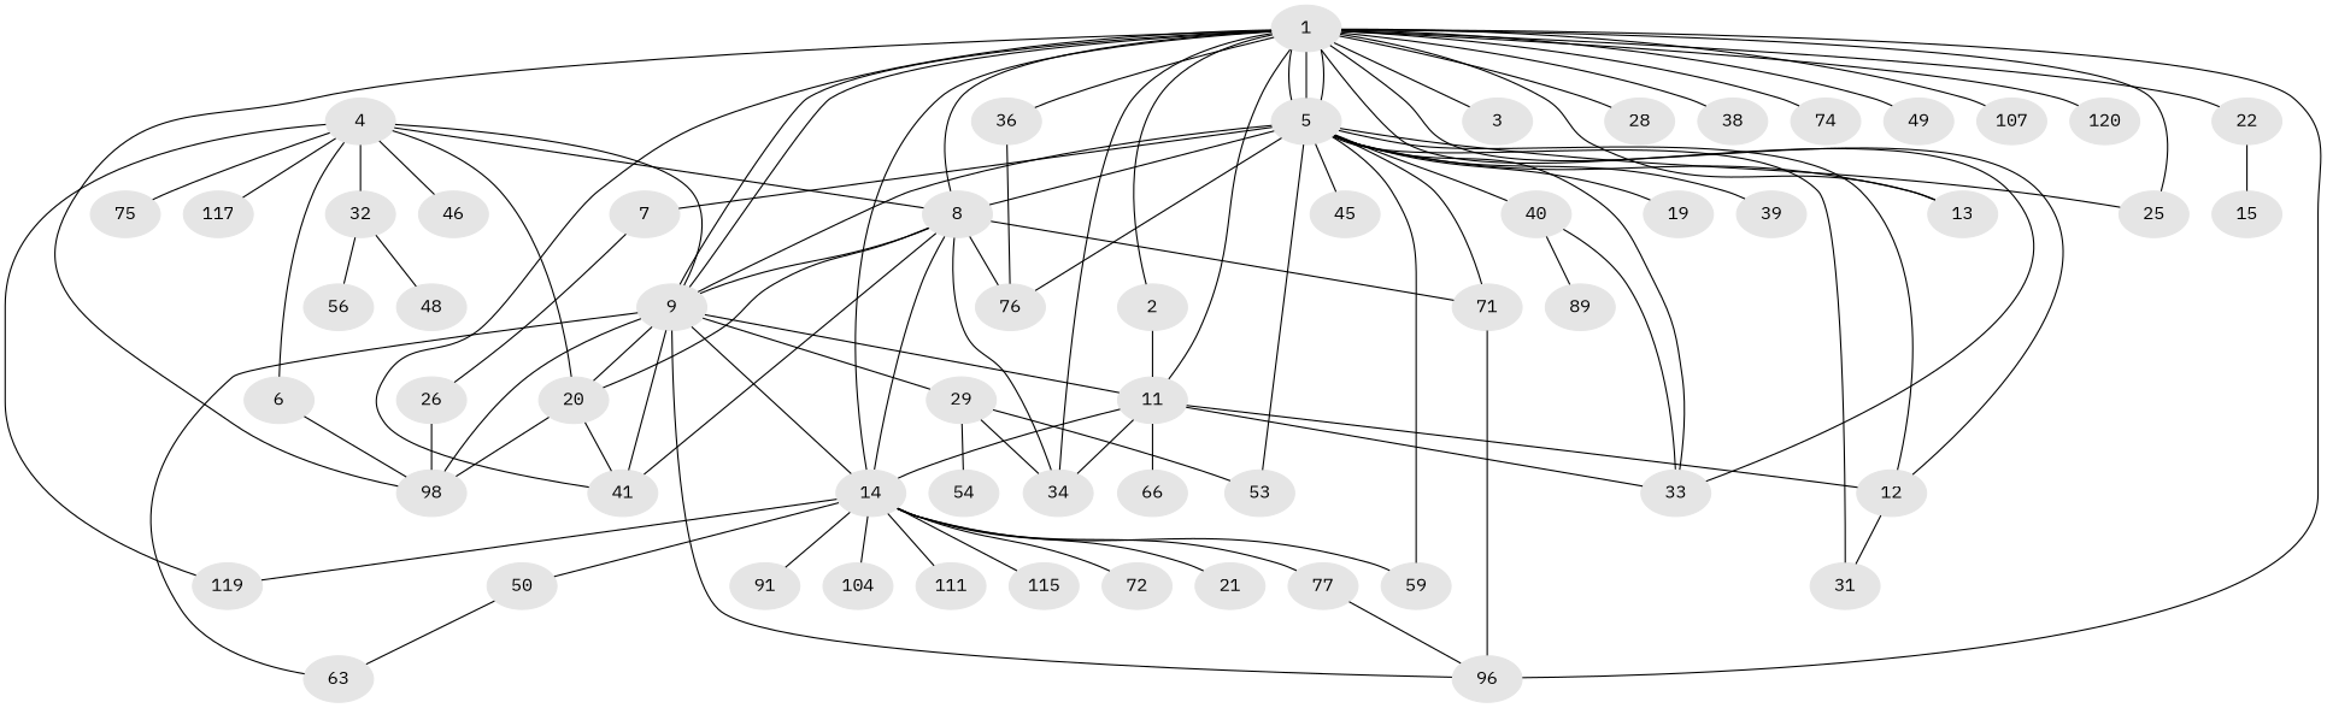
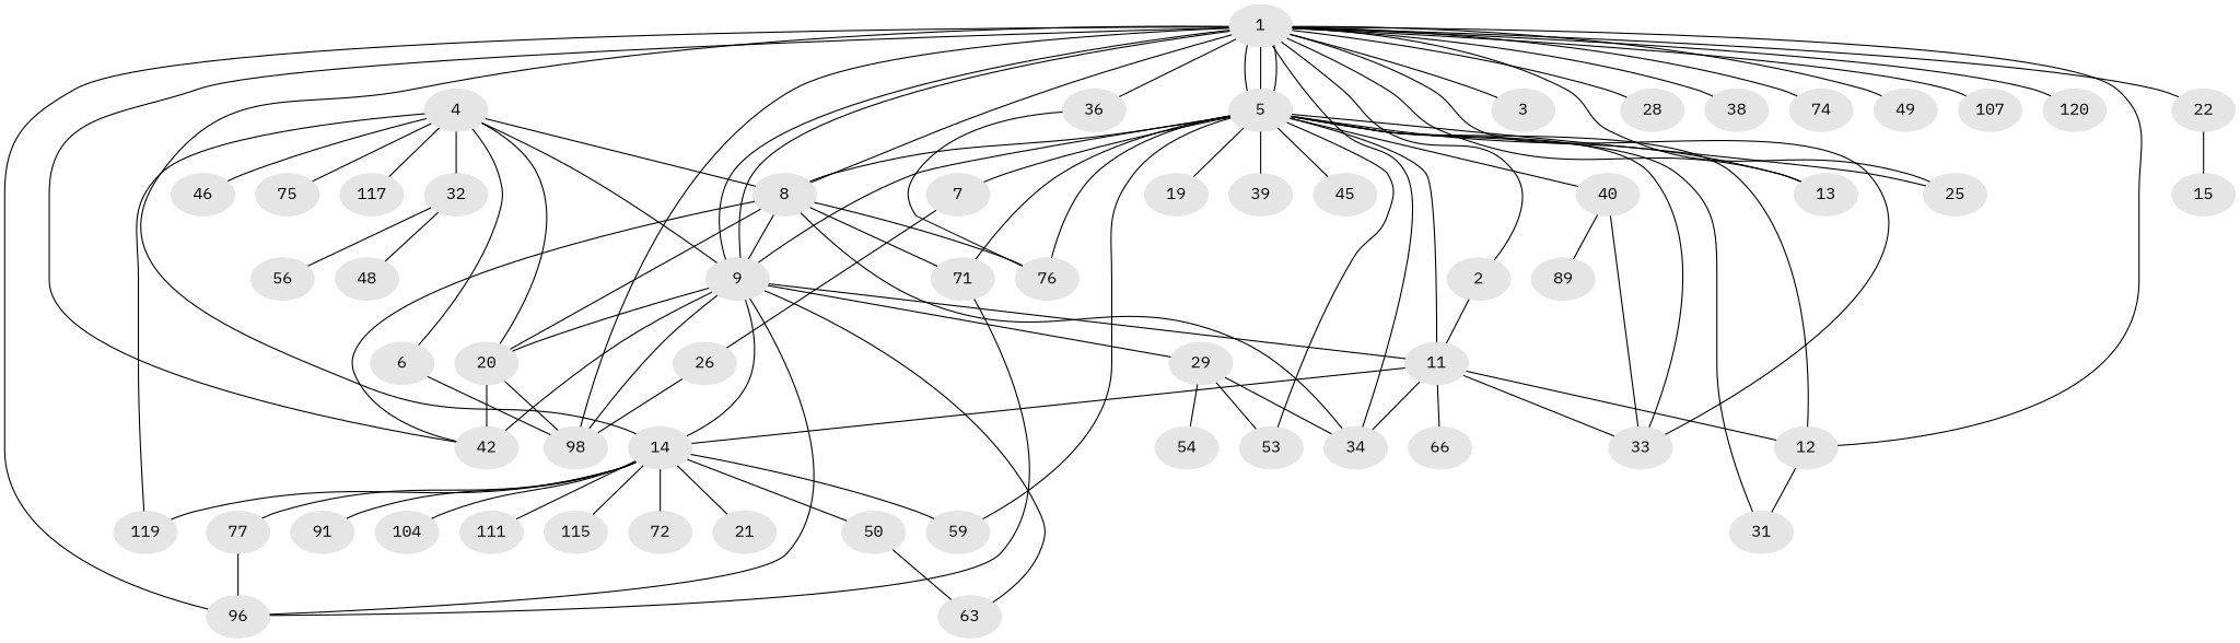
  graph {
    fontname="IBM Plex Mono"
    node [color=gray90 fontname="IBM Plex Mono" style=filled]
    edge [fontname="IBM Plex Mono"]
    1
    2
    3
    5 [super="+70"]
    8 [super="+57+113+65+17+64+51+60"]
    9 [super="+61+16+118+24"]
    12 [super="+27+30"]
    13
    14 [super="+18+35"]
    22
    25 [super="+40"]
    28
    33 [super="+90+67"]
    34
    36 [super="+80+55"]
    38
-   41 [super="+93+43"]
+   41 [super="+93+43" label=42]
    n18 [label=74]
    49 [super="+79+81"]
    96 [super="+116+100"]
    98 [super="+105"]
    107
    120
    11 [super="+74"]
    4
    6
    20 [super="+58"]
    32 [super="+94+42"]
    46
    75
    117
    119
    7 [super="+102+103+78"]
    n34 [label=40]
    19 [super="+109"]
    31
    39
    45
    53 [super="+62"]
    59 [super="+85+110+86+69"]
    71 [super="+92"]
    76 [super="+99"]
    29
    63 [super="+112"]
    21
    50 [super="+68"]
    72
    77
    91
    104
    111
    115
    15
    66
    48
    56
    26
    89
    54
    1 -- 2
    1 -- 3
    1 -- 5
    1 -- 5
    1 -- 5
    1 -- 8
    1 -- 9 [weight=3]
    1 -- 9
    1 -- 12
    1 -- 13
    1 -- 14 [weight=2]
    1 -- 22
    1 -- 25
    1 -- 28
    1 -- 33
    1 -- 34
    1 -- 36
    1 -- 38
    1 -- 41
    1 -- n18
    1 -- 49
    1 -- 96 [weight=2]
    1 -- 98
    1 -- 107
    1 -- 120
    2 -- 11
    5 -- 8 [weight=3]
    5 -- 9 [weight=2]
    5 -- 12 [weight=2]
    5 -- 13
    5 -- 25
    5 -- 33
-   1 -- 11
+   5 -- 11
    5 -- 7
    5 -- n34
    5 -- 19
    5 -- 31
    5 -- 39
    5 -- 45
    5 -- 53
    5 -- 59 [weight=2]
    5 -- 71
    5 -- 76
    8 -- 9
-   8 -- 14
    8 -- 34
    8 -- 41
    8 -- 20
    8 -- 71
    8 -- 76 [weight=2]
    9 -- 14 [weight=2]
    9 -- 41 [weight=2]
    9 -- 96
    9 -- 98
    9 -- 11
    9 -- 20
    9 -- 29
    9 -- 63
    12 -- 31
    14 -- 119
    14 -- 59 [weight=2]
    14 -- 21
    14 -- 50
    14 -- 72
    14 -- 77
    14 -- 91
    14 -- 104
    14 -- 111
    14 -- 115
    22 -- 15
    36 -- 76
    11 -- 12
    11 -- 14
    11 -- 33
    11 -- 34
    11 -- 66
    4 -- 8
    4 -- 9
    4 -- 6
    4 -- 20
    4 -- 32 [weight=2]
    4 -- 46
    4 -- 75
    4 -- 117
    4 -- 119
    6 -- 98
    20 -- 41
    20 -- 98
    32 -- 48
    32 -- 56
    7 -- 26
    n34 -- 33
    n34 -- 89
    71 -- 96
    29 -- 34
    29 -- 53
    29 -- 54
    50 -- 63
    77 -- 96
    26 -- 98
  }
